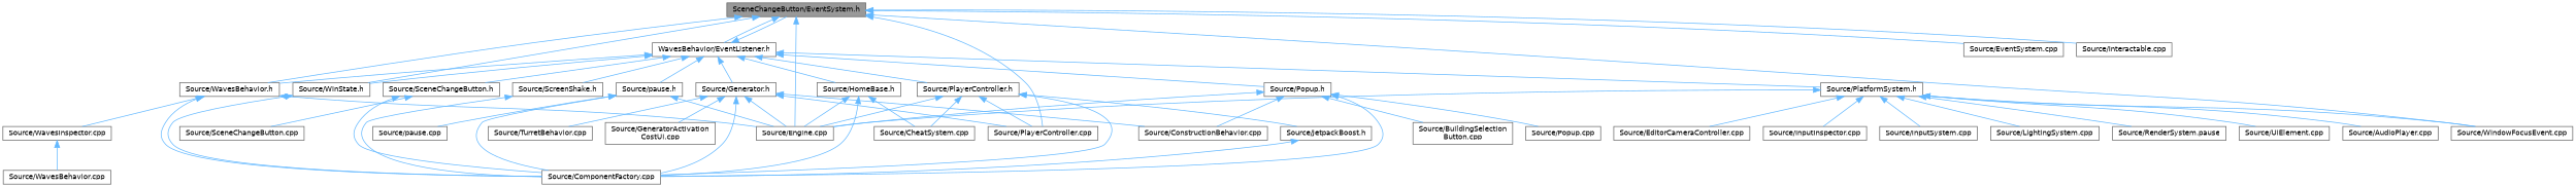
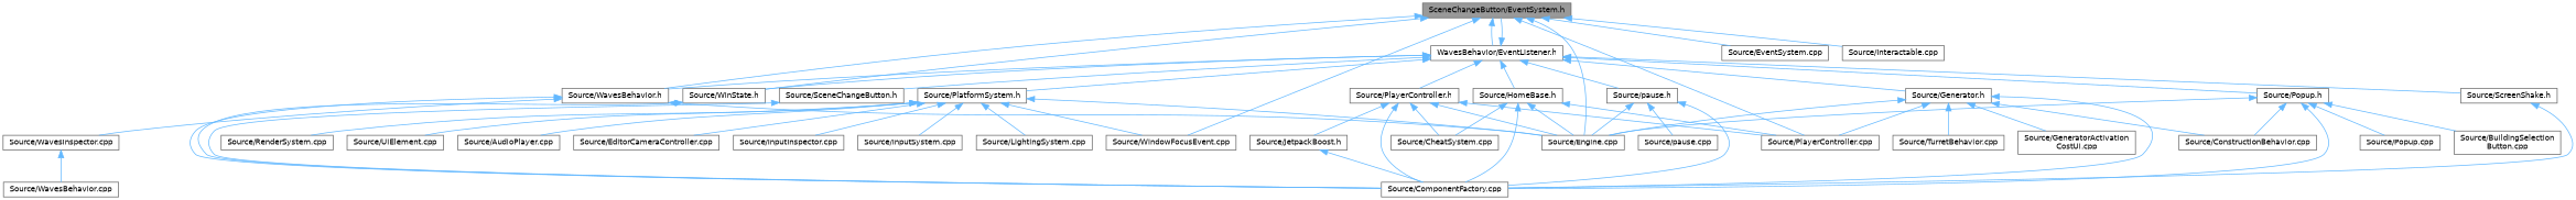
  digraph {
    node [color=grey40 fillcolor=white fontname=Helvetica fontsize=10 shape=box style=filled]
    edge [color=steelblue1 dir=back fontname=Helvetica fontsize=10 labelfontname=Helvetica labelfontsize=10 style=solid]
    n1 [color=gray40 fillcolor=grey60 fontcolor=black height=0.2 label="SceneChangeButton/EventSystem.h" width=0.4]
    n2 [height=0.2 label="Source/Engine.cpp" width=0.4]
    n3 [height=0.2 label="WavesBehavior/EventListener.h" width=0.4]
    n4 [height=0.2 label="Source/PlayerController.cpp" width=0.4]
    n5 [height=0.2 label="Source/WindowFocusEvent.cpp" width=0.4]
    n6 [height=0.2 label="Source/WavesBehavior.h" width=0.4]
    n7 [height=0.2 label="Source/WinState.h" width=0.4]
    n8 [height=0.2 label="Source/EventSystem.cpp" width=0.4]
    n9 [height=0.2 label="Source/Interactable.cpp" width=0.4]
    n10 [height=0.2 label="Source/Generator.h" width=0.4]
    n11 [height=0.2 label="Source/HomeBase.h" width=0.4]
    n12 [height=0.2 label="Source/PlatformSystem.h" width=0.4]
    n13 [height=0.2 label="Source/PlayerController.h" width=0.4]
    n14 [height=0.2 label="Source/Popup.h" width=0.4]
    n15 [height=0.2 label="Source/SceneChangeButton.h" width=0.4]
    n16 [height=0.2 label="Source/ScreenShake.h" width=0.4]
    n17 [height=0.2 label="Source/pause.h" width=0.4]
    n18 [height=0.2 label="Source/ComponentFactory.cpp" width=0.4]
    n19 [height=0.2 label="Source/WavesInspector.cpp" width=0.4]
    n20 [height=0.2 label="Source/ConstructionBehavior.cpp" width=0.4]
    n21 [height=0.2 label="Source/GeneratorActivation\lCostUi.cpp" width=0.4]
    n22 [height=0.2 label="Source/TurretBehavior.cpp" width=0.4]
    n23 [height=0.2 label="Source/CheatSystem.cpp" width=0.4]
    n24 [height=0.2 label="Source/AudioPlayer.cpp" width=0.4]
    n25 [height=0.2 label="Source/EditorCameraController.cpp" width=0.4]
    n26 [height=0.2 label="Source/InputInspector.cpp" width=0.4]
    n27 [height=0.2 label="Source/InputSystem.cpp" width=0.4]
    n28 [height=0.2 label="Source/LightingSystem.cpp" width=0.4]
-   n29 [height=0.2 label="Source/RenderSystem.pause" width=0.4]
+   n29 [height=0.2 label="Source/RenderSystem.cpp" width=0.4]
    n30 [height=0.2 label="Source/UiElement.cpp" width=0.4]
    n31 [height=0.2 label="Source/JetpackBoost.h" width=0.4]
    n32 [height=0.2 label="Source/BuildingSelection\lButton.cpp" width=0.4]
    n33 [height=0.2 label="Source/Popup.cpp" width=0.4]
-   n34 [height=0.2 label="Source/SceneChangeButton.cpp" width=0.4]
    n35 [height=0.2 label="Source/pause.cpp" width=0.4]
    n36 [height=0.2 label="Source/WavesBehavior.cpp" width=0.4]
    n1 -> n2
    n1 -> n3
    n1 -> n4
    n1 -> n5
    n1 -> n6
    n1 -> n7
    n1 -> n8
    n1 -> n9
    n3 -> n1
    n3 -> n6
    n3 -> n7
    n3 -> n10
    n3 -> n11
    n3 -> n12
    n3 -> n13
    n3 -> n14
    n3 -> n15
    n3 -> n16
    n3 -> n17
    n6 -> n2
    n6 -> n18
    n6 -> n19
    n7 -> n18
    n10 -> n2
    n10 -> n4
    n10 -> n18
    n10 -> n20
    n10 -> n21
    n10 -> n22
    n11 -> n2
+   n11 -> n4
    n11 -> n18
    n11 -> n23
    n12 -> n2
    n12 -> n5
    n12 -> n24
    n12 -> n25
    n12 -> n26
    n12 -> n27
    n12 -> n28
    n12 -> n29
    n12 -> n30
    n13 -> n2
    n13 -> n4
    n13 -> n18
    n13 -> n23
    n13 -> n31
    n14 -> n2
    n14 -> n18
    n14 -> n20
    n14 -> n32
    n14 -> n33
    n15 -> n18
-   n15 -> n34
    n16 -> n18
    n17 -> n2
    n17 -> n18
    n17 -> n35
    n19 -> n36
    n31 -> n18
  }
